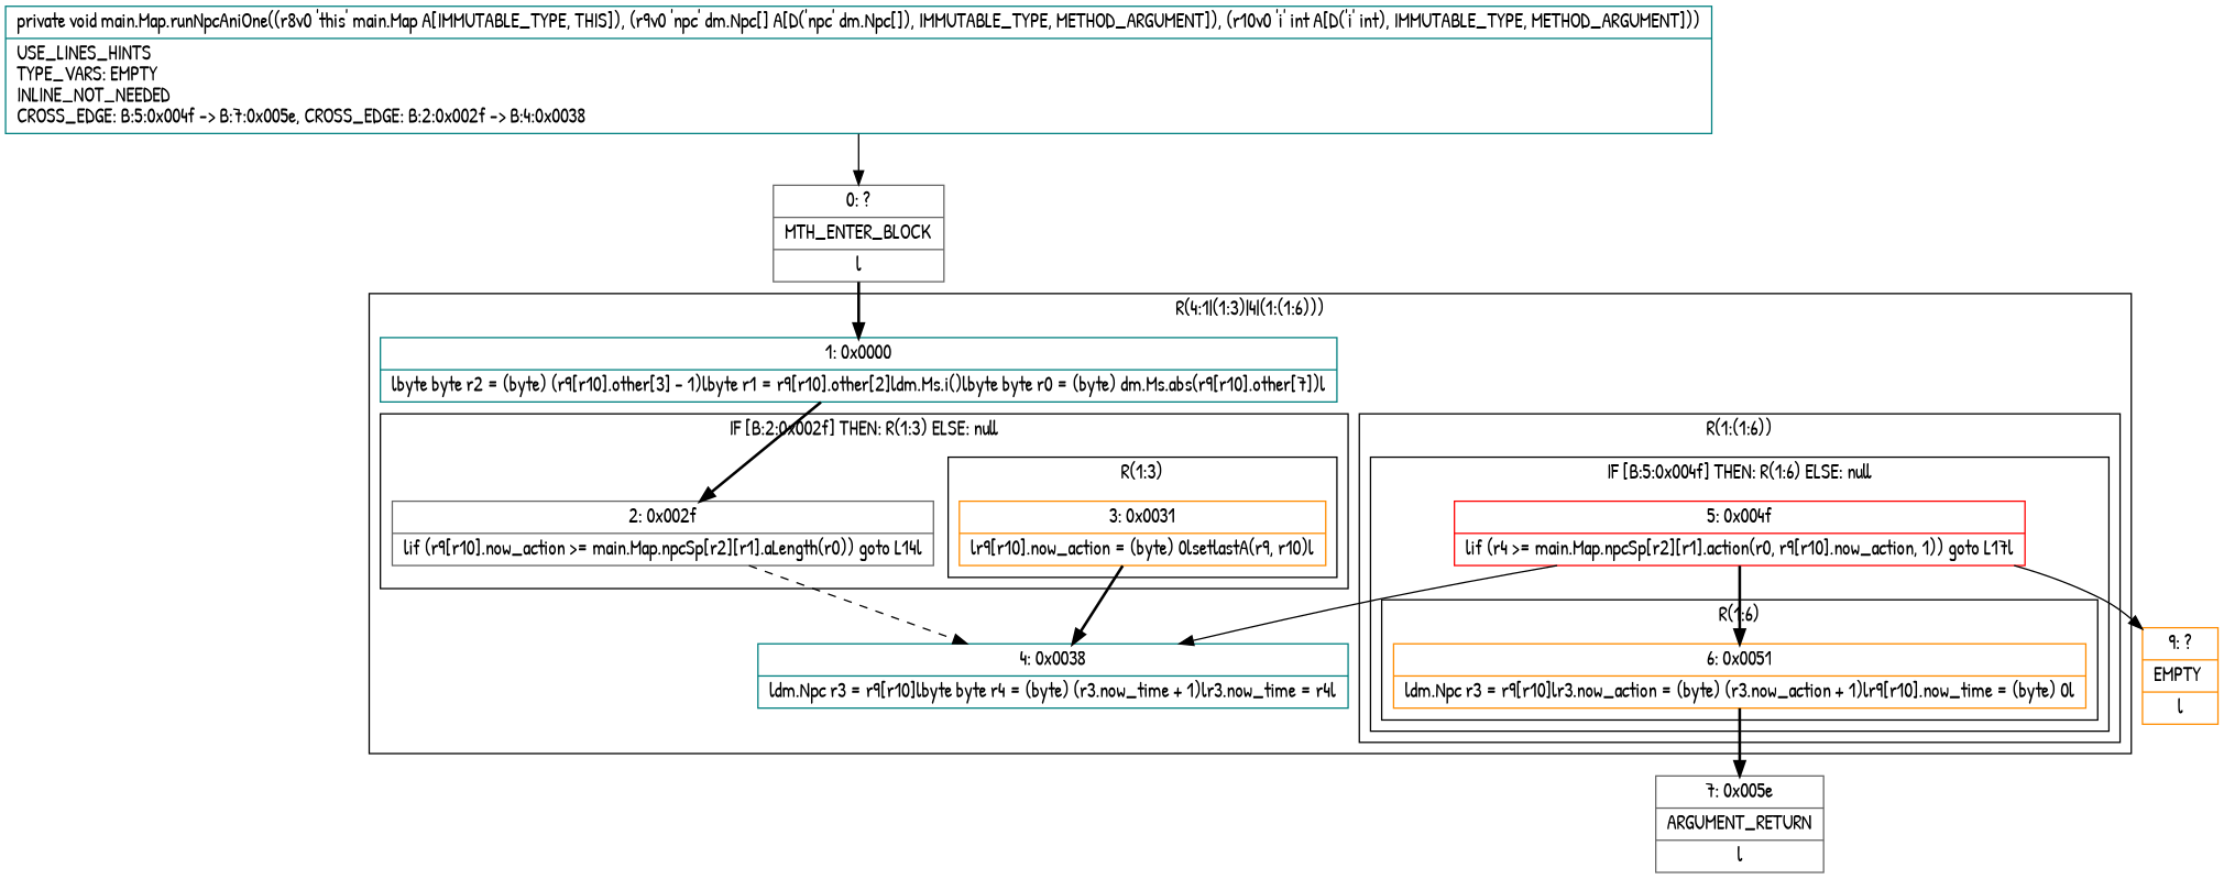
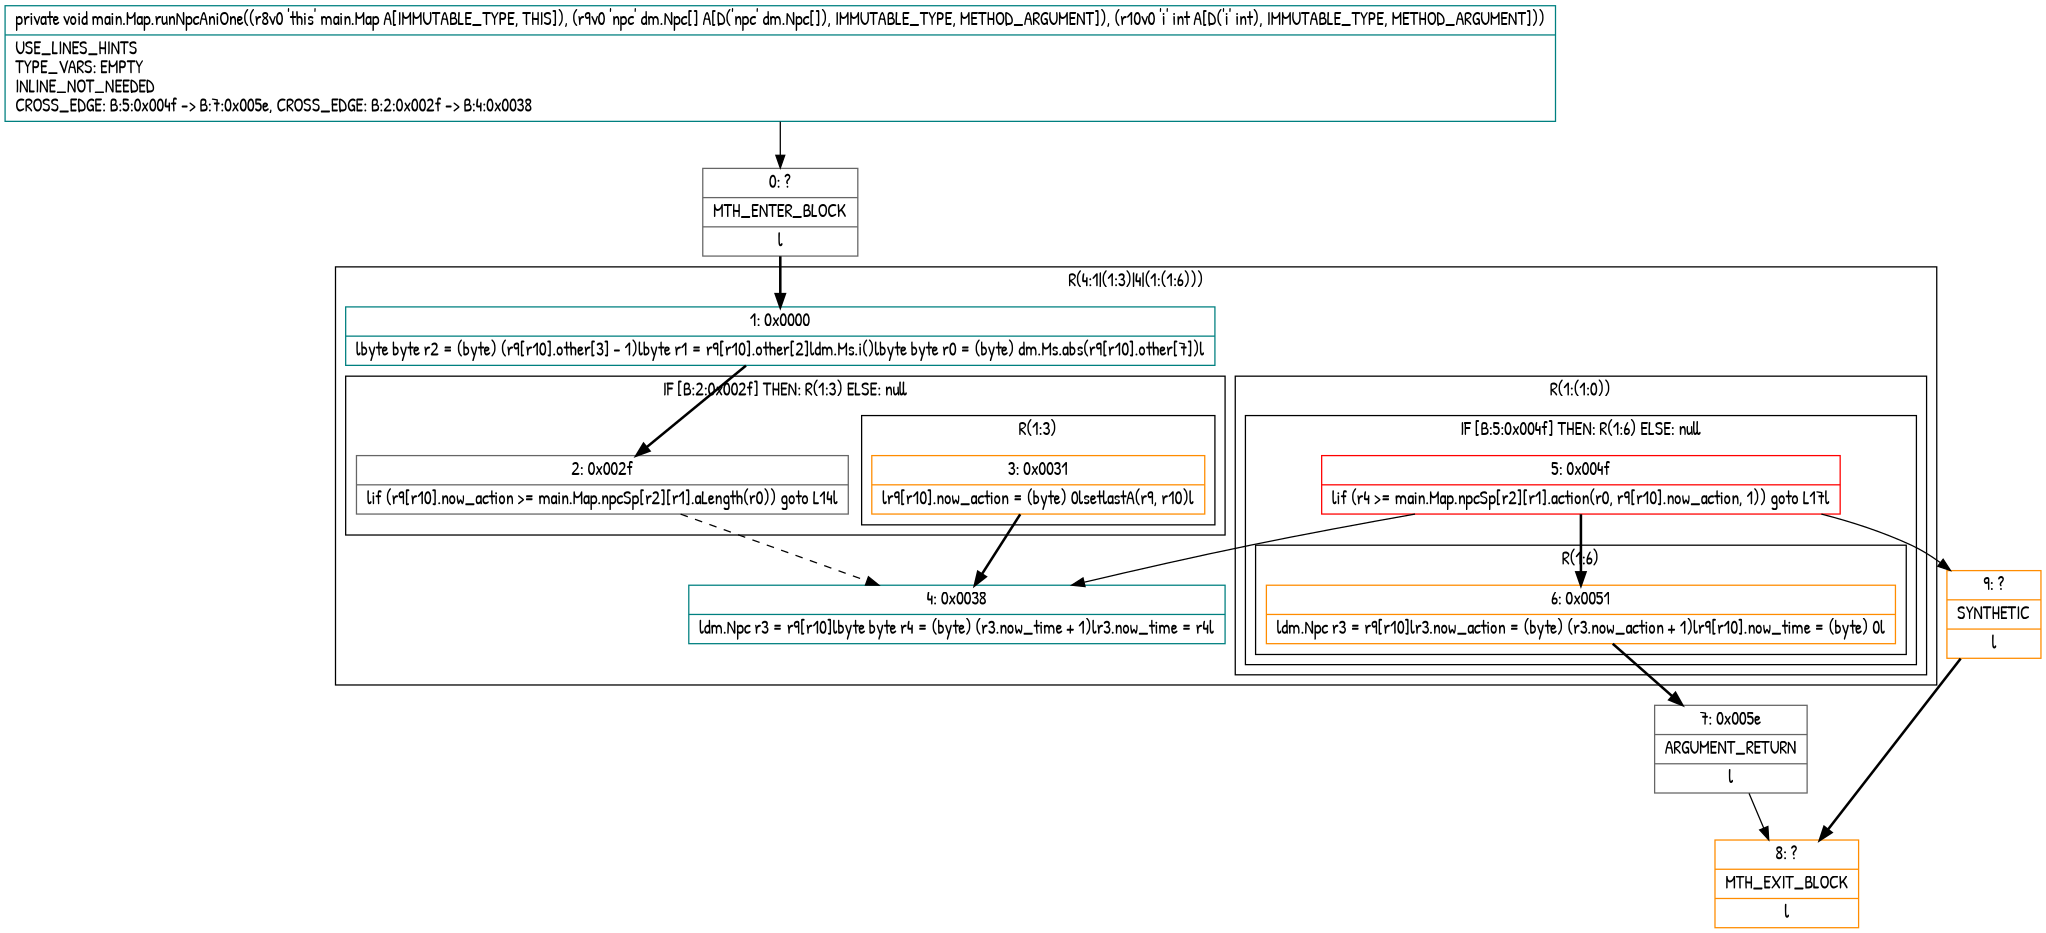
  digraph {
    fontname="Patrick Hand"
    node [color=darkorange fontname="Patrick Hand" shape=record]
    edge [fontname="Patrick Hand" style=bold]
    n1 [label="{3\:\ 0x0031|lr9[r10].now_action = (byte) 0lsetlastA(r9, r10)l}"]
    n2 [color=gray40 label="{2\:\ 0x002f|lif (r9[r10].now_action \>= main.Map.npcSp[r2][r1].aLength(r0)) goto L14l}"]
    n3 [label="{6\:\ 0x0051|ldm.Npc r3 = r9[r10]lr3.now_action = (byte) (r3.now_action + 1)lr9[r10].now_time = (byte) 0l}"]
    n4 [color=red label="{5\:\ 0x004f|lif (r4 \>= main.Map.npcSp[r2][r1].action(r0, r9[r10].now_action, 1)) goto L17l}"]
    n5 [color=teal label="{1\:\ 0x0000|lbyte byte r2 = (byte) (r9[r10].other[3] \- 1)lbyte r1 = r9[r10].other[2]ldm.Ms.i()lbyte byte r0 = (byte) dm.Ms.abs(r9[r10].other[7])l}"]
    n6 [color=teal label="{4\:\ 0x0038|ldm.Npc r3 = r9[r10]lbyte byte r4 = (byte) (r3.now_time + 1)lr3.now_time = r4l}"]
    n7 [color=gray40 label="{7\:\ 0x005e|ARGUMENT_RETURN\l|l}"]
-   n8 [label="{9\:\ ?|EMPTY\l|l}"]
+   n8 [label="{9\:\ ?|SYNTHETIC\l|l}"]
+   n9 [label="{8\:\ ?|MTH_EXIT_BLOCK\l|l}"]
    n10 [color=gray40 label="{0\:\ ?|MTH_ENTER_BLOCK\l|l}"]
    n11 [color=teal label="{private void main.Map.runNpcAniOne((r8v0 'this' main.Map A[IMMUTABLE_TYPE, THIS]), (r9v0 'npc' dm.Npc[] A[D('npc' dm.Npc[]), IMMUTABLE_TYPE, METHOD_ARGUMENT]), (r10v0 'i' int A[D('i' int), IMMUTABLE_TYPE, METHOD_ARGUMENT]))  | USE_LINES_HINTS\lTYPE_VARS: EMPTY\lINLINE_NOT_NEEDED\lCROSS_EDGE: B:5:0x004f \-\> B:7:0x005e, CROSS_EDGE: B:2:0x002f \-\> B:4:0x0038\l}"]
    subgraph cluster_1 {
      label="R(4:1|(1:3)|4|(1:(1:6)))"
      n5
      n6
      subgraph cluster_2 {
        label="IF [B:2:0x002f] THEN: R(1:3) ELSE: null"
        n2
        subgraph cluster_3 {
          label="R(1:3)"
          n1
        }
      }
      subgraph cluster_4 {
-       label="R(1:(1:6))"
+       label="R(1:(1:0))"
        subgraph cluster_5 {
          label="IF [B:5:0x004f] THEN: R(1:6) ELSE: null"
          n4
          subgraph cluster_6 {
            label="R(1:6)"
            n3
          }
        }
      }
    }
    n1 -> n6
    n2 -> n6 [style=dashed]
    n3 -> n7
    n4 -> n3
    n4 -> n6 [style=solid]
    n4 -> n8 [style=solid]
    n5 -> n2
+   n7 -> n9 [style=solid]
+   n8 -> n9
    n10 -> n5
    n11 -> n10 [style=solid]
  }
